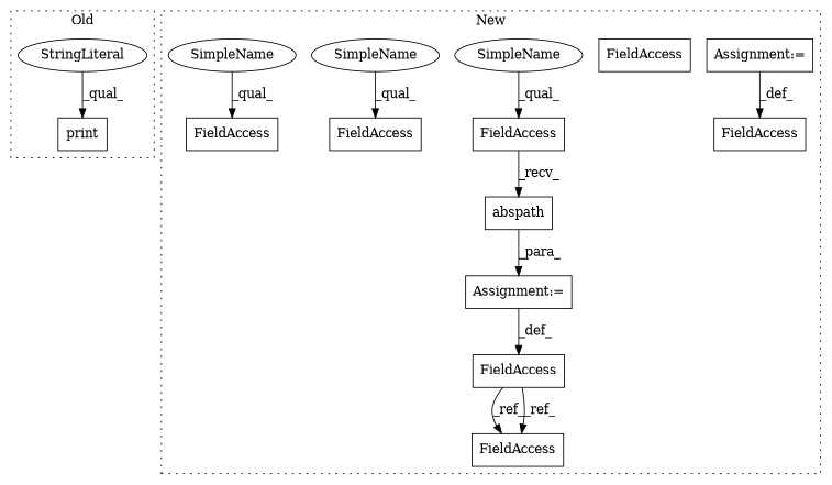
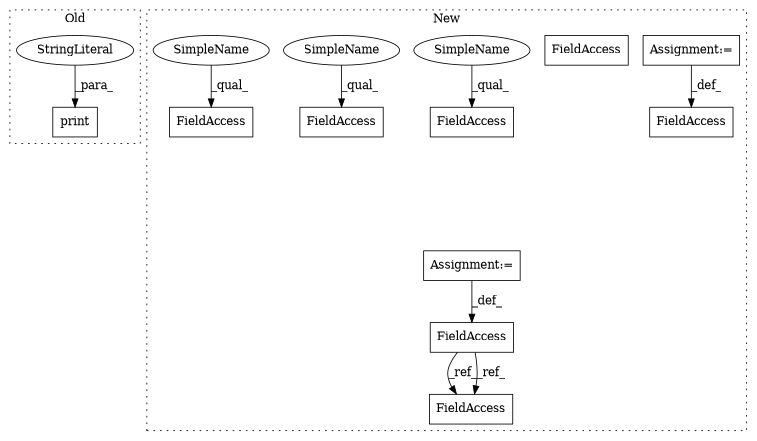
  digraph {
    node [a=22 l=7 s=348 shape=box]
    n1 [a=32 l="6,1" label=print s="945,1014"]
    n2 [a=45 l=63 label=StringLiteral s=951 shape=ellipse]
-   n3 [a=32 l="8,1" label=abspath s="356,372"]
    n4 [label=FieldAccess]
    n5 [a=7 l=1 label="Assignment:=" s=331]
    n6 [label=FieldAccess s=332]
    n7 [label=FieldAccess s=562]
    n8 [a=7 l=1 label="Assignment:=" s=561]
    n9 [l=17 label=FieldAccess s=314]
    n10 [l=17 label=FieldAccess s=575]
    n11 [l=21 label=FieldAccess s=540]
    n12 [l=17 label=FieldAccess s=575]
    n13 [a=42 l=2 label=SimpleName shape=ellipse]
    n14 [a=42 l=2 label=SimpleName s=562 shape=ellipse]
    n15 [a=42 l=2 label=SimpleName s=332 shape=ellipse]
    subgraph cluster_1 {
      label=Old
      style=dotted
      n1
      n2
    }
    subgraph cluster_2 {
      label=New
      style=dotted
-     n3
      n4
      n5
      n6
      n7
      n8
      n9
      n10
      n11
      n12
      n13
      n14
      n15
    }
-   n2 -> n1 [label=_qual_]
-   n3 -> n5 [label=_para_]
-   n4 -> n3 [label=_recv_]
+   n2 -> n1 [label=_para_]
    n5 -> n9 [label=_def_]
    n8 -> n11 [label=_def_]
    n9 -> n12 [label=_ref_]
    n9 -> n12 [label=_ref_]
    n13 -> n4 [label=_qual_]
    n14 -> n7 [label=_qual_]
    n15 -> n6 [label=_qual_]
  }
